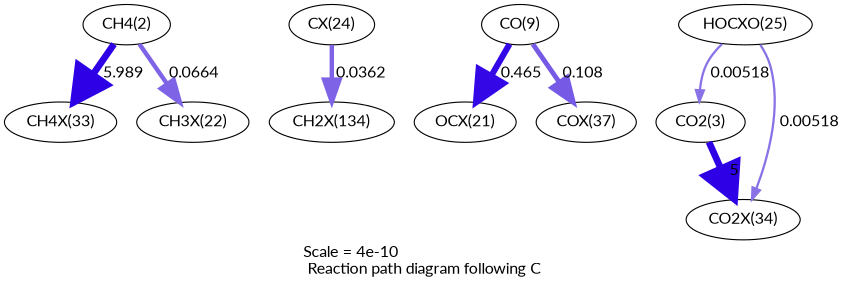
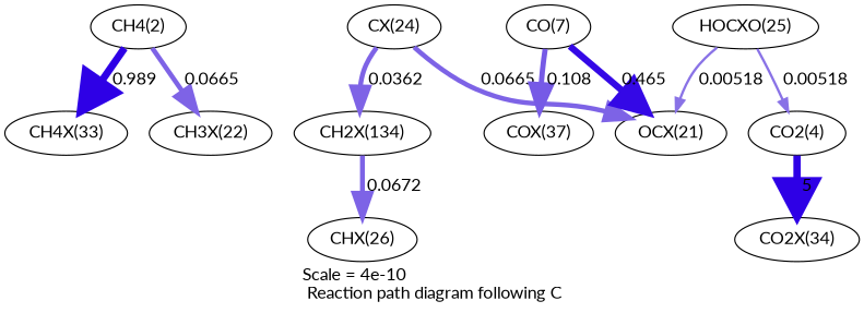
  digraph {
    fontname=Lato
    label="Scale = 4e-10\l Reaction path diagram following C"
    node [fontname=Lato]
    edge [arrowsize=1.98 color="0.7, 0.566, 0.9" fontname=Lato penwidth=3.95]
    n1 [label="CH4(2)"]
    n2 [label="CH4X(33)"]
    n3 [label="CH3X(22)"]
+   n4 [label="CHX(26)"]
    n5 [label="CX(24)"]
    n6 [label="CH2X(134)"]
    n7 [label="OCX(21)"]
-   n8 [label="CO(9)"]
+   n8 [label="CO(7)"]
    n9 [label="COX(37)"]
    n10 [label="HOCXO(25)"]
-   n11 [label="CO2(3)"]
+   n11 [label="CO2(4)"]
    n12 [label="CO2X(34)"]
-   n1 -> n2 [arrowsize=3 color="0.7, 1.49, 0.9" label=" 5.989" penwidth=5.99]
-   n1 -> n3 [label=" 0.0664"]
+   n1 -> n2 [arrowsize=3 color="0.7, 1.49, 0.9" label=" 0.989" penwidth=5.99]
+   n1 -> n3 [label=" 0.0665"]
    n5 -> n6 [label=" 0.0362"]
+   n5 -> n7 [color="0.7, 0.567, 0.9" label=" 0.0665"]
+   n6 -> n4 [color="0.7, 0.567, 0.9" label=" 0.0672" penwidth=3.96]
    n8 -> n7 [arrowsize=2.71 color="0.7, 0.965, 0.9" label=" 0.465" penwidth=5.42]
    n8 -> n9 [arrowsize=2.16 color="0.7, 0.608, 0.9" label=" 0.108" penwidth=4.32]
-   n10 -> n12 [arrowsize=1.01 color="0.7, 0.505, 0.9" label=" 0.00518" penwidth=2.03]
+   n10 -> n7 [arrowsize=1.01 color="0.7, 0.505, 0.9" label=" 0.00518" penwidth=2.03]
    n10 -> n11 [arrowsize=1.01 color="0.7, 0.505, 0.9" label=" 0.00518" penwidth=2.03]
    n11 -> n12 [arrowsize=3 color="0.7, 1.5, 0.9" label=" 5" penwidth=6]
  }
